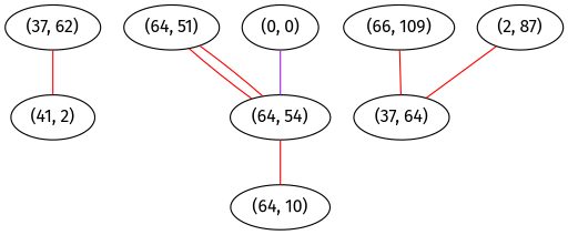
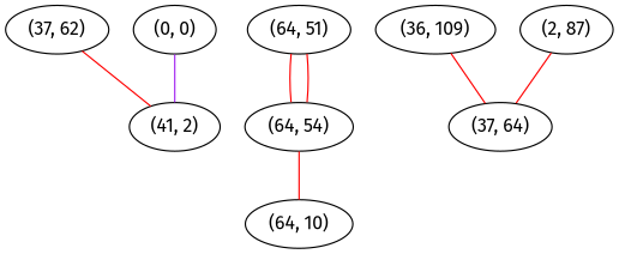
  graph {
    fontname="Fira Sans"
    node [fontname="Fira Sans"]
    edge [color=red fontname="Fira Sans" weight=1]
    "(37, 62)"
    "(41, 2)"
    n3 [label="(64, 54)"]
    "(64, 51)"
-   "(36, 109)" [label="(66, 109)"]
+   "(36, 109)"
    "(37, 64)"
    "(0, 0)"
    "(64, 10)"
    "(2, 87)"
    "(37, 62)" -- "(41, 2)"
    n3 -- "(64, 10)"
    "(64, 51)" -- n3
    "(64, 51)" -- n3
    "(36, 109)" -- "(37, 64)"
-   "(0, 0)" -- n3 [color=purple weight=4]
+   "(0, 0)" -- "(41, 2)" [color=purple weight=4]
    "(2, 87)" -- "(37, 64)"
  }
